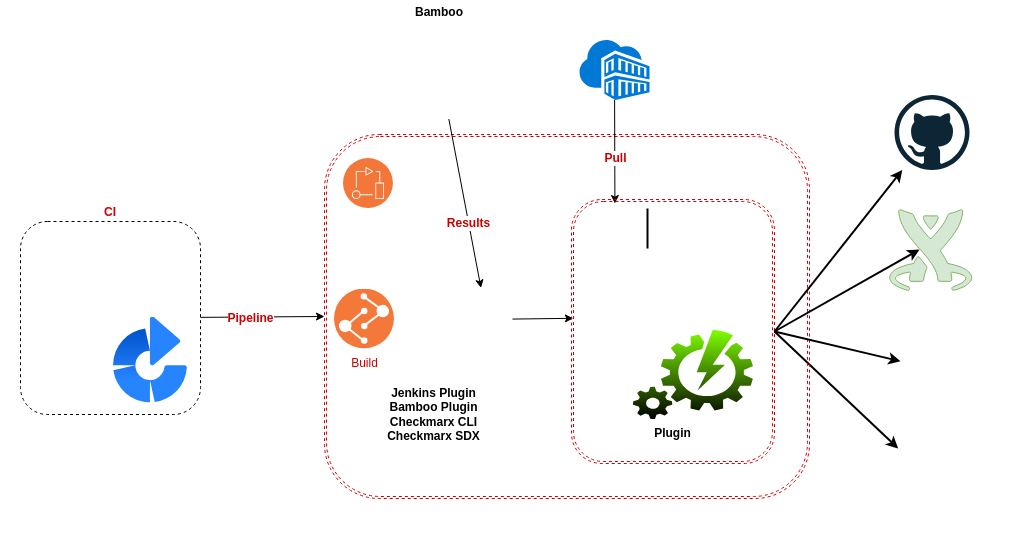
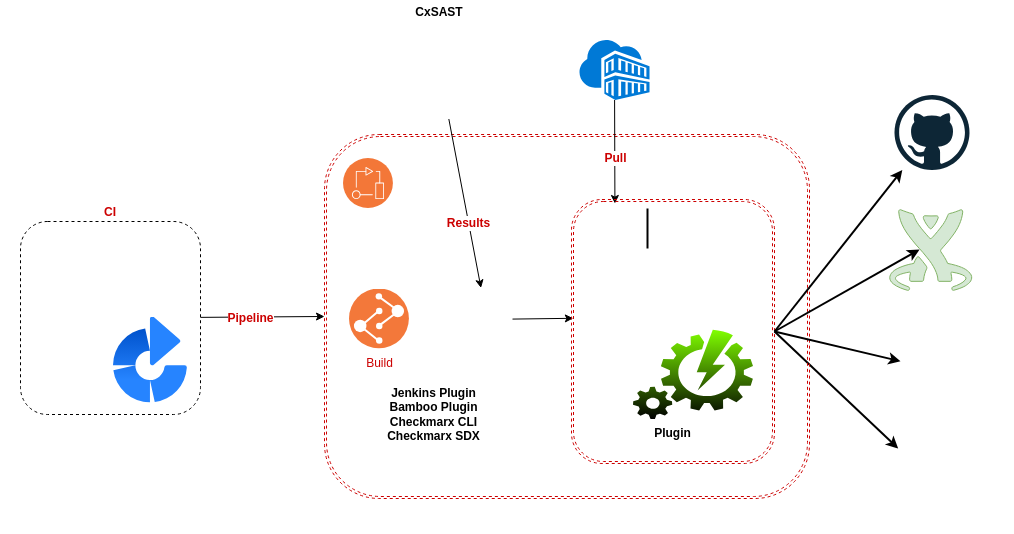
  <mxCell id="0" />
  <mxCell id="1" parent="0" />
  <mxCell id="2" style="edgeStyle=none;rounded=0;orthogonalLoop=1;jettySize=auto;html=1;strokeWidth=2;exitX=1;exitY=0.5;exitDx=0;exitDy=0;" edge="1" parent="1" source="25" target="35"><mxGeometry relative="1" as="geometry" /></mxCell>
  <mxCell id="3" value="" style="shape=ext;double=1;rounded=1;whiteSpace=wrap;html=1;fillColor=none;dashed=1;strokeColor=#CC0000;" vertex="1" parent="1"><mxGeometry x="324" y="134" width="485" height="364" as="geometry" /></mxCell>
  <mxCell id="4" style="edgeStyle=none;rounded=0;html=1;entryX=0;entryY=0.5;labelBackgroundColor=#CC0000;jettySize=auto;orthogonalLoop=1;fontColor=#CC0000;" edge="1" parent="1" source="6" target="3"><mxGeometry relative="1" as="geometry" /></mxCell>
  <mxCell id="5" value="Pipeline" style="text;html=1;resizable=0;points=[];align=center;verticalAlign=middle;labelBackgroundColor=#ffffff;fontColor=#CC0000;fontStyle=1" vertex="1" connectable="0" parent="4"><mxGeometry x="-0.333" y="-1" relative="1" as="geometry"><mxPoint x="8" as="offset" /></mxGeometry></mxCell>
  <mxCell id="6" value="&lt;b&gt;CI&lt;/b&gt;" style="rounded=1;whiteSpace=wrap;html=1;fontColor=#CC0000;fillColor=none;dashed=1;labelPosition=center;verticalLabelPosition=top;align=center;verticalAlign=bottom;" vertex="1" parent="1"><mxGeometry x="20" y="221" width="180" height="193" as="geometry" /></mxCell>
  <mxCell id="7" value="" style="shape=image;verticalLabelPosition=bottom;labelBackgroundColor=#ffffff;verticalAlign=top;aspect=fixed;imageAspect=0;image=https://png.icons8.com/color/540/gitlab.png;" vertex="1" parent="1"><mxGeometry x="34" y="234.5" width="74" height="74" as="geometry" /></mxCell>
  <mxCell id="8" value="" style="dashed=0;html=1;shape=mxgraph.weblogos.confluence;fillColor=#d5e8d4;strokeColor=#82b366;rounded=0;glass=1;comic=0;labelBackgroundColor=none;fontFamily=Lucida Console;align=center;" vertex="1" parent="1"><mxGeometry x="888" y="209" width="85" height="81" as="geometry" /></mxCell>
  <mxCell id="9" style="edgeStyle=none;rounded=0;html=1;entryX=0.5;entryY=0;labelBackgroundColor=#CC0000;jettySize=auto;orthogonalLoop=1;fontColor=#CC0000;" edge="1" parent="1" source="11" target="21"><mxGeometry relative="1" as="geometry" /></mxCell>
  <mxCell id="10" value="Results" style="text;html=1;resizable=0;points=[];align=center;verticalAlign=middle;labelBackgroundColor=#ffffff;fontColor=#CC0000;fontStyle=1" vertex="1" connectable="0" parent="9"><mxGeometry x="0.2" relative="1" as="geometry"><mxPoint y="3" as="offset" /></mxGeometry></mxCell>
- <mxCell id="11" value="Bamboo" style="shape=image;verticalLabelPosition=top;labelBackgroundColor=#ffffff;verticalAlign=bottom;aspect=fixed;imageAspect=0;image=https://avatars0.githubusercontent.com/u/15811295?s=200&amp;v=4;fontStyle=1;labelPosition=center;align=center;" vertex="1" parent="1"><mxGeometry x="390" y="20.5" width="98" height="98" as="geometry" /></mxCell>
+ <mxCell id="11" value="CxSAST" style="shape=image;verticalLabelPosition=top;labelBackgroundColor=#ffffff;verticalAlign=bottom;aspect=fixed;imageAspect=0;image=https://avatars0.githubusercontent.com/u/15811295?s=200&amp;v=4;fontStyle=1;labelPosition=center;align=center;" vertex="1" parent="1"><mxGeometry x="390" y="20.5" width="98" height="98" as="geometry" /></mxCell>
  <mxCell id="12" value="" style="image;image=img/lib/atlassian/Bamboo_Logo.svg;fontColor=#CC0000;" vertex="1" parent="1"><mxGeometry x="113" y="316.5" width="74" height="86" as="geometry" /></mxCell>
  <mxCell id="13" value="" style="shape=image;verticalLabelPosition=bottom;labelBackgroundColor=#ffffff;verticalAlign=top;aspect=fixed;imageAspect=0;image=https://travis-ci.org/images/logos/TravisCI-Mascot-1.png;" vertex="1" parent="1"><mxGeometry x="110" y="232" width="80" height="79" as="geometry" /></mxCell>
  <mxCell id="14" value="" style="shape=image;verticalLabelPosition=bottom;labelBackgroundColor=#ffffff;verticalAlign=top;aspect=fixed;imageAspect=0;image=https://wiki.jenkins.io/download/attachments/2916393/logo.png?version=1&amp;modificationDate=1302753947000&amp;api=v2;" vertex="1" parent="1"><mxGeometry x="38" y="318.5" width="64" height="88" as="geometry" /></mxCell>
  <mxCell id="15" value="" style="aspect=fixed;perimeter=ellipsePerimeter;html=1;align=center;shadow=0;dashed=0;image;image=img/lib/ibm/devops/devops.svg;fontColor=#CC0000;" vertex="1" parent="1"><mxGeometry x="343" y="158" width="50" height="50" as="geometry" /></mxCell>
  <mxCell id="16" style="edgeStyle=none;rounded=0;html=1;labelBackgroundColor=#CC0000;jettySize=auto;orthogonalLoop=1;fontColor=#CC0000;" edge="1" parent="1" source="18" target="26"><mxGeometry relative="1" as="geometry" /></mxCell>
  <mxCell id="17" value="Pull&lt;br&gt;" style="text;html=1;resizable=0;points=[];align=center;verticalAlign=middle;labelBackgroundColor=#ffffff;fontColor=#CC0000;fontStyle=1" vertex="1" connectable="0" parent="16"><mxGeometry x="-0.135" y="1" relative="1" as="geometry"><mxPoint x="-1" y="13" as="offset" /></mxGeometry></mxCell>
  <mxCell id="18" value="" style="shadow=0;dashed=0;html=1;strokeColor=none;labelPosition=center;verticalLabelPosition=bottom;verticalAlign=top;align=center;shape=mxgraph.mscae.cloud.container_registry;fillColor=#0079D6;fontColor=#CC0000;" vertex="1" parent="1"><mxGeometry x="579" y="39.5" width="70" height="60" as="geometry" /></mxCell>
- <mxCell id="19" value="Build" style="aspect=fixed;perimeter=ellipsePerimeter;html=1;align=center;shadow=0;dashed=0;image;image=img/lib/ibm/devops/build_test.svg;fillColor=none;fontColor=#CC0000;" vertex="1" parent="1"><mxGeometry x="334" y="288.5" width="60" height="60" as="geometry" /></mxCell>
+ <mxCell id="19" value="Build" style="aspect=fixed;perimeter=ellipsePerimeter;html=1;align=center;shadow=0;dashed=0;image;image=img/lib/ibm/devops/build_test.svg;fillColor=none;fontColor=#CC0000;" vertex="1" parent="1"><mxGeometry x="349" y="288.5" width="60" height="60" as="geometry" /></mxCell>
  <mxCell id="20" style="edgeStyle=none;rounded=0;html=1;entryX=0.009;entryY=0.45;entryPerimeter=0;labelBackgroundColor=#CC0000;jettySize=auto;orthogonalLoop=1;fontColor=#CC0000;" edge="1" parent="1" source="21" target="25"><mxGeometry relative="1" as="geometry" /></mxCell>
  <mxCell id="21" value="" style="shape=image;html=1;verticalAlign=top;verticalLabelPosition=bottom;labelBackgroundColor=#ffffff;imageAspect=0;aspect=fixed;image=https://cdn1.iconfinder.com/data/icons/hawcons/32/699748-icon-102-document-file-xml-128.png;dashed=1;fillColor=none;fontColor=#CC0000;" vertex="1" parent="1"><mxGeometry x="449" y="287.5" width="63" height="63" as="geometry" /></mxCell>
  <mxCell id="22" value="" style="group" vertex="1" connectable="0" parent="1"><mxGeometry x="571" y="199" width="203" height="264" as="geometry" /></mxCell>
  <mxCell id="23" value="" style="group" vertex="1" connectable="0" parent="22"><mxGeometry width="203" height="264" as="geometry" /></mxCell>
  <mxCell id="24" value="" style="group" vertex="1" connectable="0" parent="23"><mxGeometry width="203" height="264" as="geometry" /></mxCell>
  <mxCell id="25" value="" style="shape=ext;double=1;rounded=1;whiteSpace=wrap;html=1;fillColor=none;dashed=1;strokeColor=#CC0000;" vertex="1" parent="24"><mxGeometry width="203" height="264" as="geometry" /></mxCell>
  <mxCell id="26" value="" style="shape=image;html=1;verticalAlign=top;verticalLabelPosition=bottom;labelBackgroundColor=#ffffff;imageAspect=0;aspect=fixed;image=https://cdn1.iconfinder.com/data/icons/social-media-2106/24/social_media_social_media_logo_docker-128.png;fontColor=#CC0000;" vertex="1" parent="24"><mxGeometry x="19.5" y="4" width="48" height="48" as="geometry" /></mxCell>
  <mxCell id="27" value="" style="shape=image;html=1;verticalAlign=top;verticalLabelPosition=bottom;labelBackgroundColor=#ffffff;imageAspect=0;aspect=fixed;image=https://cdn3.iconfinder.com/data/icons/lexter-flat-colorfull-file-formats/56/jar-128.png" vertex="1" parent="24"><mxGeometry x="81.5" y="4" width="48" height="48" as="geometry" /></mxCell>
  <mxCell id="28" value="" style="endArrow=none;html=1;strokeWidth=2;" edge="1" parent="24"><mxGeometry width="50" height="50" relative="1" as="geometry"><mxPoint x="76" y="49" as="sourcePoint" /><mxPoint x="76" y="9" as="targetPoint" /></mxGeometry></mxCell>
  <mxCell id="29" value="Plugin" style="group;fontStyle=1;verticalAlign=top;labelPosition=center;verticalLabelPosition=bottom;align=center;" vertex="1" connectable="0" parent="24"><mxGeometry x="21.5" y="74.5" width="160" height="145" as="geometry" /></mxCell>
  <mxCell id="30" value="" style="shape=image;verticalLabelPosition=bottom;labelBackgroundColor=#ffffff;verticalAlign=top;aspect=fixed;imageAspect=0;image=https://avatars0.githubusercontent.com/u/15811295?s=200&amp;v=4;" vertex="1" parent="29"><mxGeometry width="120.296" height="120.296" as="geometry" /></mxCell>
  <mxCell id="31" value="" style="shadow=0;dashed=0;html=1;strokeColor=none;fillColor=#80FF00;labelPosition=center;verticalLabelPosition=bottom;verticalAlign=top;shape=mxgraph.azure.automation;rounded=0;glass=1;comic=0;labelBackgroundColor=none;fontFamily=Lucida Console;fontColor=#000000;align=center;gradientColor=#000000;" vertex="1" parent="29"><mxGeometry x="40" y="55.852" width="120" height="89.148" as="geometry" /></mxCell>
  <mxCell id="32" value="&lt;b&gt;Jenkins Plugin&lt;br&gt;Bamboo Plugin&lt;br&gt;Checkmarx CLI&lt;br&gt;Checkmarx SDX&lt;/b&gt;&lt;br&gt;" style="text;html=1;resizable=0;autosize=1;align=center;verticalAlign=middle;points=[];fillColor=none;strokeColor=none;rounded=0;" vertex="1" parent="1"><mxGeometry x="378" y="383.5" width="110" height="60" as="geometry" /></mxCell>
  <mxCell id="33" value="" style="shape=image;verticalLabelPosition=bottom;labelBackgroundColor=#ffffff;verticalAlign=top;aspect=fixed;imageAspect=0;image=https://png.icons8.com/color/540/gitlab.png;" vertex="1" parent="1"><mxGeometry x="900" y="332.5" width="74" height="74" as="geometry" /></mxCell>
  <mxCell id="34" value="" style="dashed=0;outlineConnect=0;html=1;align=center;labelPosition=center;verticalLabelPosition=bottom;verticalAlign=top;shape=mxgraph.weblogos.github" vertex="1" parent="1"><mxGeometry x="894" y="94.5" width="75" height="75" as="geometry" /></mxCell>
  <mxCell id="35" value="" style="shape=image;verticalLabelPosition=bottom;labelBackgroundColor=#ffffff;verticalAlign=top;aspect=fixed;imageAspect=0;image=https://gsmulders.nl/wp-content/uploads/2018/08/vsts.png;" vertex="1" parent="1"><mxGeometry x="871" y="448" width="121" height="64" as="geometry" /></mxCell>
  <mxCell id="36" style="edgeStyle=none;rounded=0;orthogonalLoop=1;jettySize=auto;html=1;strokeWidth=2;exitX=1;exitY=0.5;exitDx=0;exitDy=0;" edge="1" parent="1" source="25" target="34"><mxGeometry relative="1" as="geometry" /></mxCell>
  <mxCell id="37" style="edgeStyle=none;rounded=0;orthogonalLoop=1;jettySize=auto;html=1;entryX=0.365;entryY=0.494;entryDx=0;entryDy=0;entryPerimeter=0;strokeWidth=2;exitX=1;exitY=0.5;exitDx=0;exitDy=0;" edge="1" parent="1" source="25" target="8"><mxGeometry relative="1" as="geometry" /></mxCell>
  <mxCell id="38" style="edgeStyle=none;rounded=0;orthogonalLoop=1;jettySize=auto;html=1;strokeWidth=2;" edge="1" parent="1" target="33"><mxGeometry relative="1" as="geometry"><mxPoint x="774" y="331" as="sourcePoint" /></mxGeometry></mxCell>
